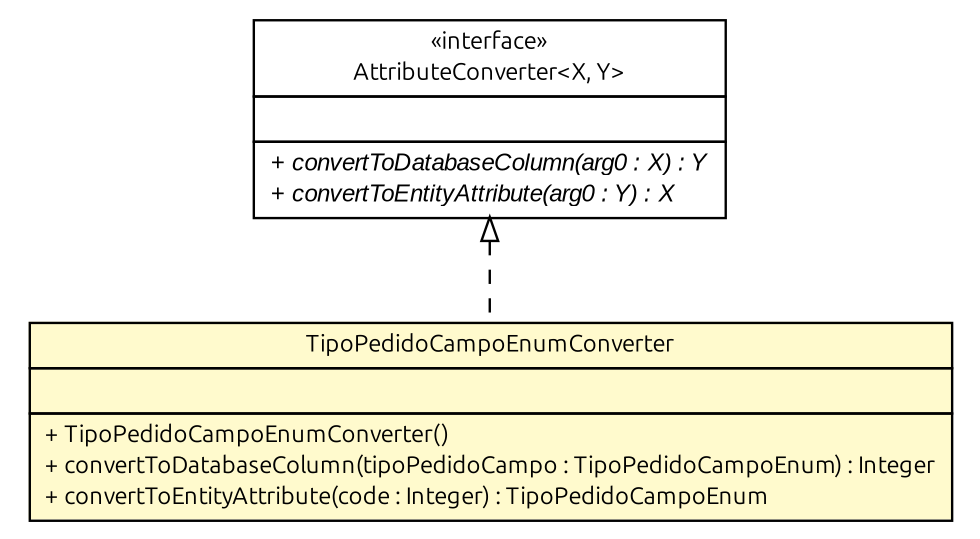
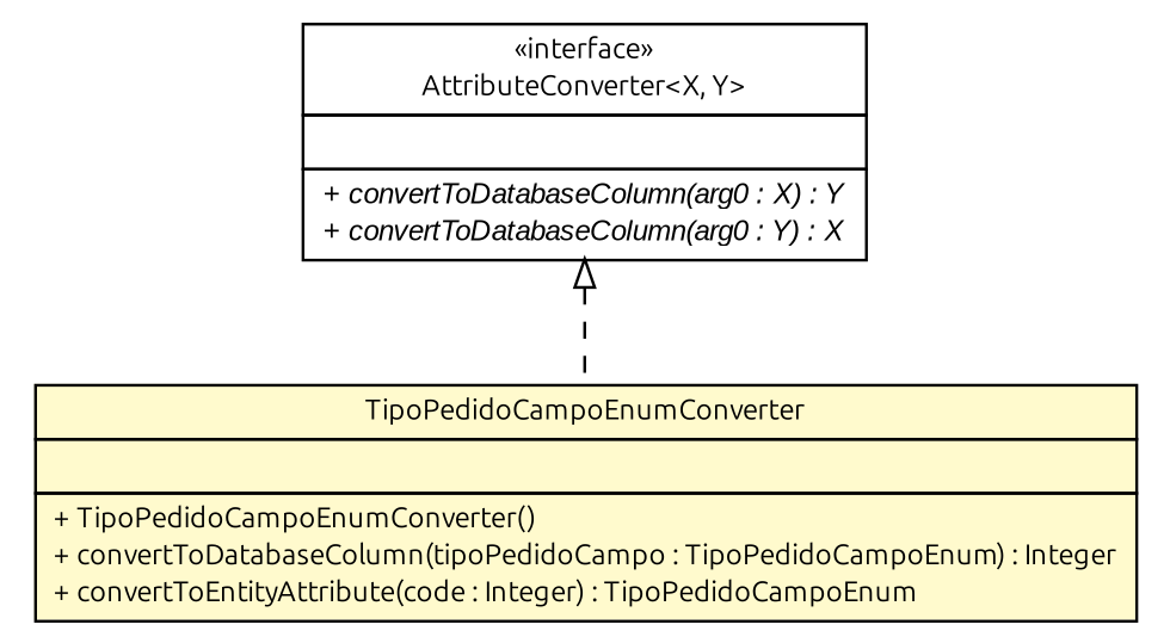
  digraph {
    nodesep=0.25
    ranksep=0.5
    fontname=Ubuntu
    node [fontcolor=black fontname=Ubuntu fontsize=10.0 shape=plaintext]
    n1 [label=<<table title="br.gov.to.sefaz.arr.persistence.converter.TipoPedidoCampoEnumConverter" border="0" cellborder="1" cellspacing="0" cellpadding="2" port="p" bgcolor="lemonChiffon" href="./TipoPedidoCampoEnumConverter.html"> 		<tr><td><table border="0" cellspacing="0" cellpadding="1"> <tr><td align="center" balign="center"> TipoPedidoCampoEnumConverter </td></tr> 		</table></td></tr> 		<tr><td><table border="0" cellspacing="0" cellpadding="1"> <tr><td align="left" balign="left">  </td></tr> 		</table></td></tr> 		<tr><td><table border="0" cellspacing="0" cellpadding="1"> <tr><td align="left" balign="left"> + TipoPedidoCampoEnumConverter() </td></tr> <tr><td align="left" balign="left"> + convertToDatabaseColumn(tipoPedidoCampo : TipoPedidoCampoEnum) : Integer </td></tr> <tr><td align="left" balign="left"> + convertToEntityAttribute(code : Integer) : TipoPedidoCampoEnum </td></tr> 		</table></td></tr> 		</table>>]
-   n2 [label=<<table title="javax.persistence.AttributeConverter" border="0" cellborder="1" cellspacing="0" cellpadding="2" port="p" href="http://java.sun.com/j2se/1.4.2/docs/api/javax/persistence/AttributeConverter.html"> 		<tr><td><table border="0" cellspacing="0" cellpadding="1"> <tr><td align="center" balign="center"> &#171;interface&#187; </td></tr> <tr><td align="center" balign="center"> AttributeConverter&lt;X, Y&gt; </td></tr> 		</table></td></tr> 		<tr><td><table border="0" cellspacing="0" cellpadding="1"> <tr><td align="left" balign="left">  </td></tr> 		</table></td></tr> 		<tr><td><table border="0" cellspacing="0" cellpadding="1"> <tr><td align="left" balign="left"><font face="arial italic" point-size="10.0"> + convertToDatabaseColumn(arg0 : X) : Y </font></td></tr> <tr><td align="left" balign="left"><font face="arial italic" point-size="10.0"> + convertToEntityAttribute(arg0 : Y) : X </font></td></tr> 		</table></td></tr> 		</table>>]
+   n2 [label=<<table title="javax.persistence.AttributeConverter" border="0" cellborder="1" cellspacing="0" cellpadding="2" port="p" href="http://java.sun.com/j2se/1.4.2/docs/api/javax/persistence/AttributeConverter.html"> 		<tr><td><table border="0" cellspacing="0" cellpadding="1"> <tr><td align="center" balign="center"> &#171;interface&#187; </td></tr> <tr><td align="center" balign="center"> AttributeConverter&lt;X, Y&gt; </td></tr> 		</table></td></tr> 		<tr><td><table border="0" cellspacing="0" cellpadding="1"> <tr><td align="left" balign="left">  </td></tr> 		</table></td></tr> 		<tr><td><table border="0" cellspacing="0" cellpadding="1"> <tr><td align="left" balign="left"><font face="arial italic" point-size="10.0"> + convertToDatabaseColumn(arg0 : X) : Y </font></td></tr> <tr><td align="left" balign="left"><font face="arial italic" point-size="10.0"> + convertToDatabaseColumn(arg0 : Y) : X </font></td></tr> 		</table></td></tr> 		</table>>]
    n2 -> n1 [arrowtail=empty dir=back fontname=Ubuntu fontsize=10 headport=p labelfontname=arial labelfontsize=10 style=dashed tailport=p]
  }
